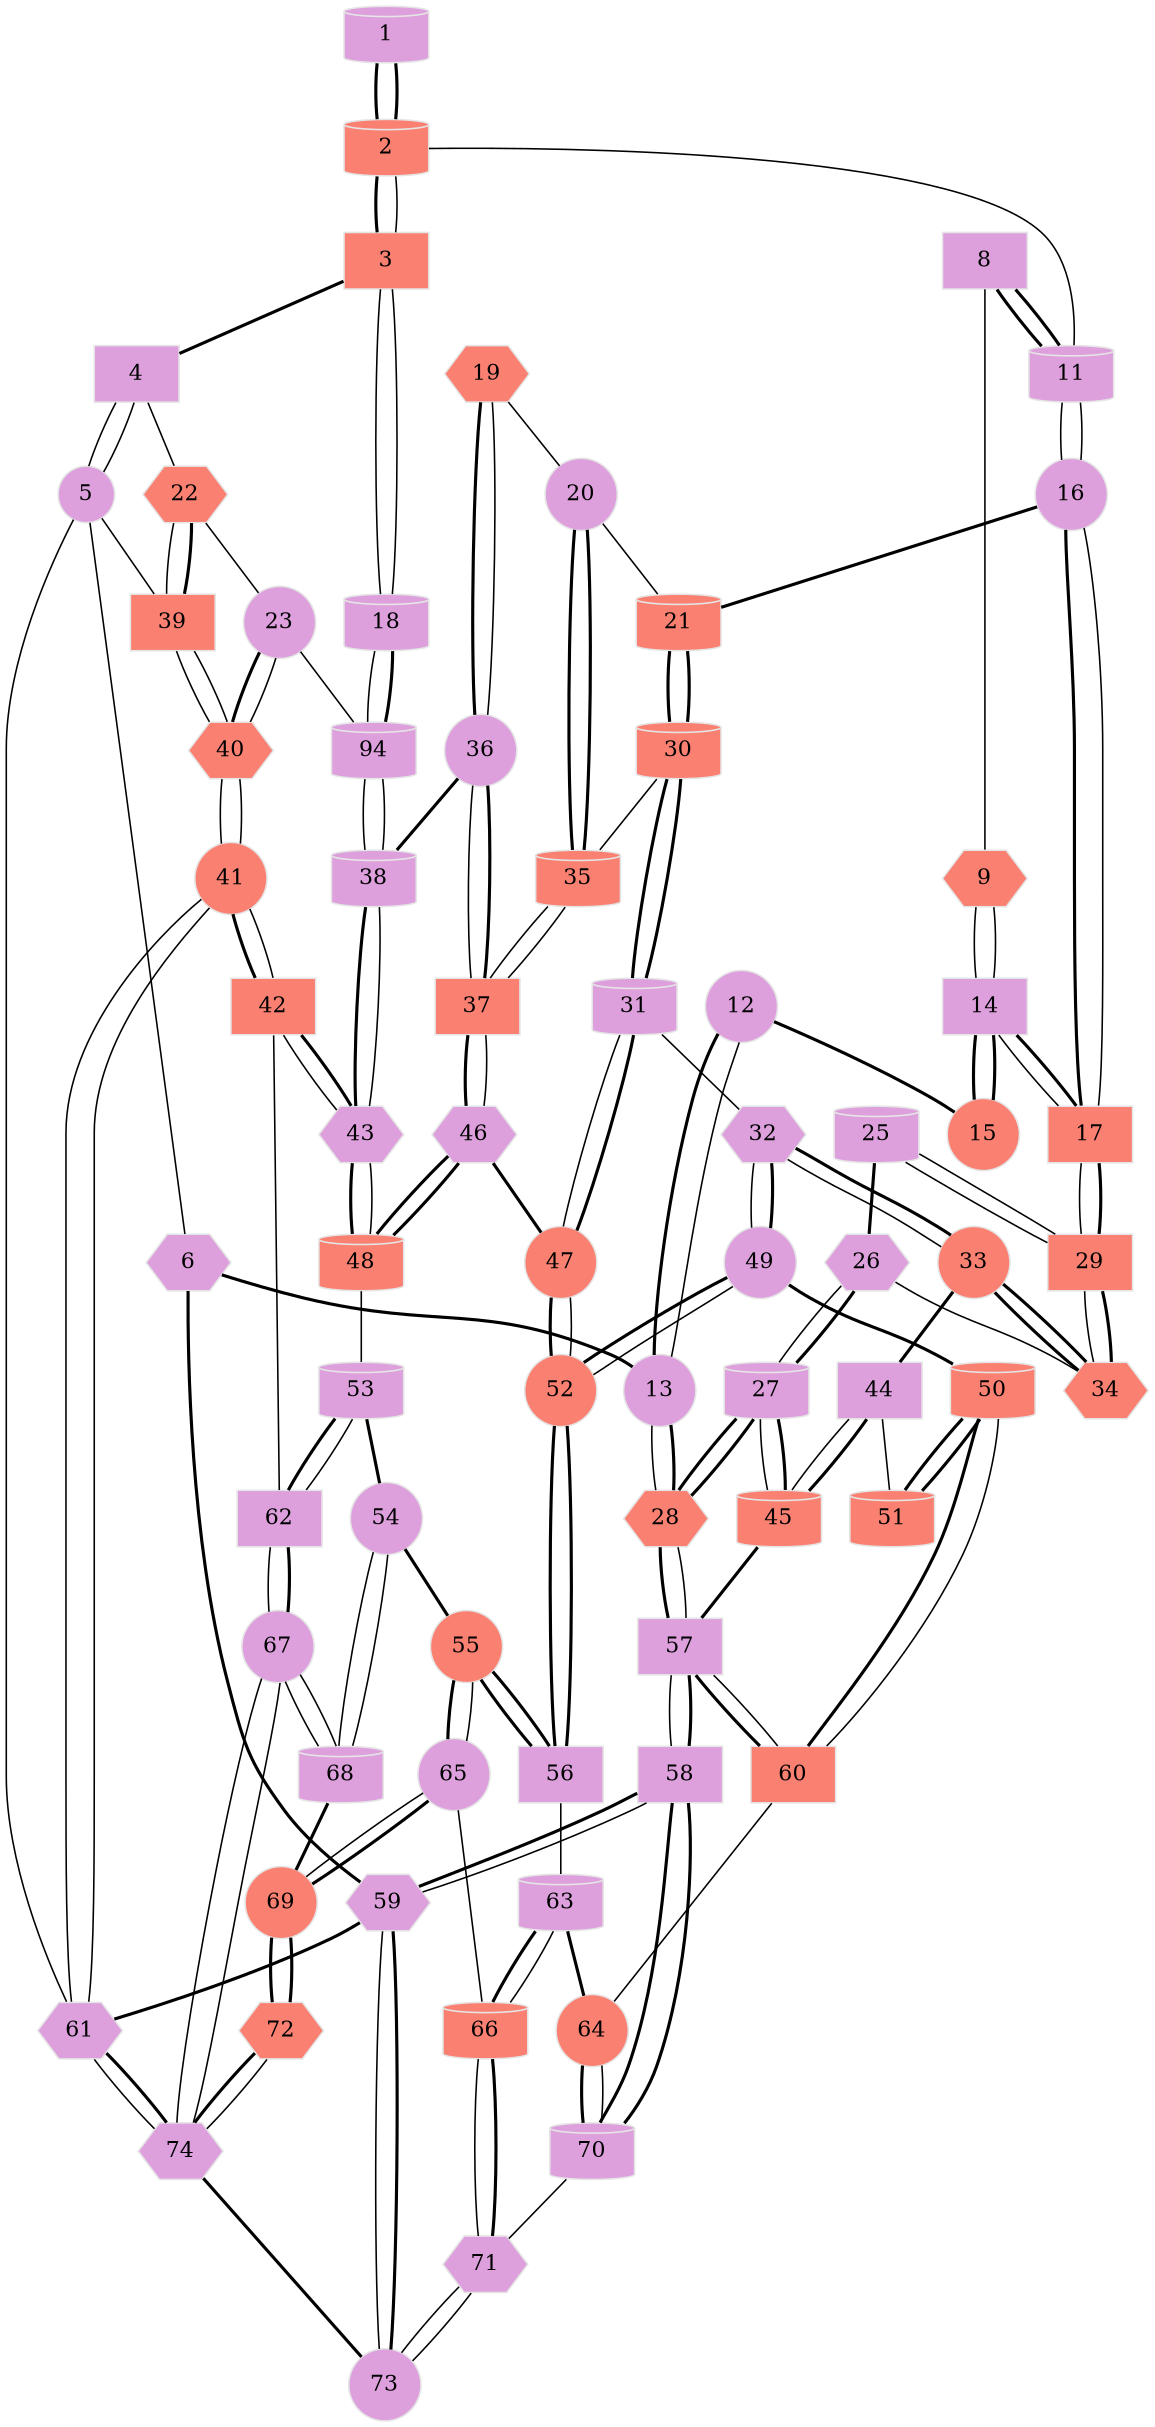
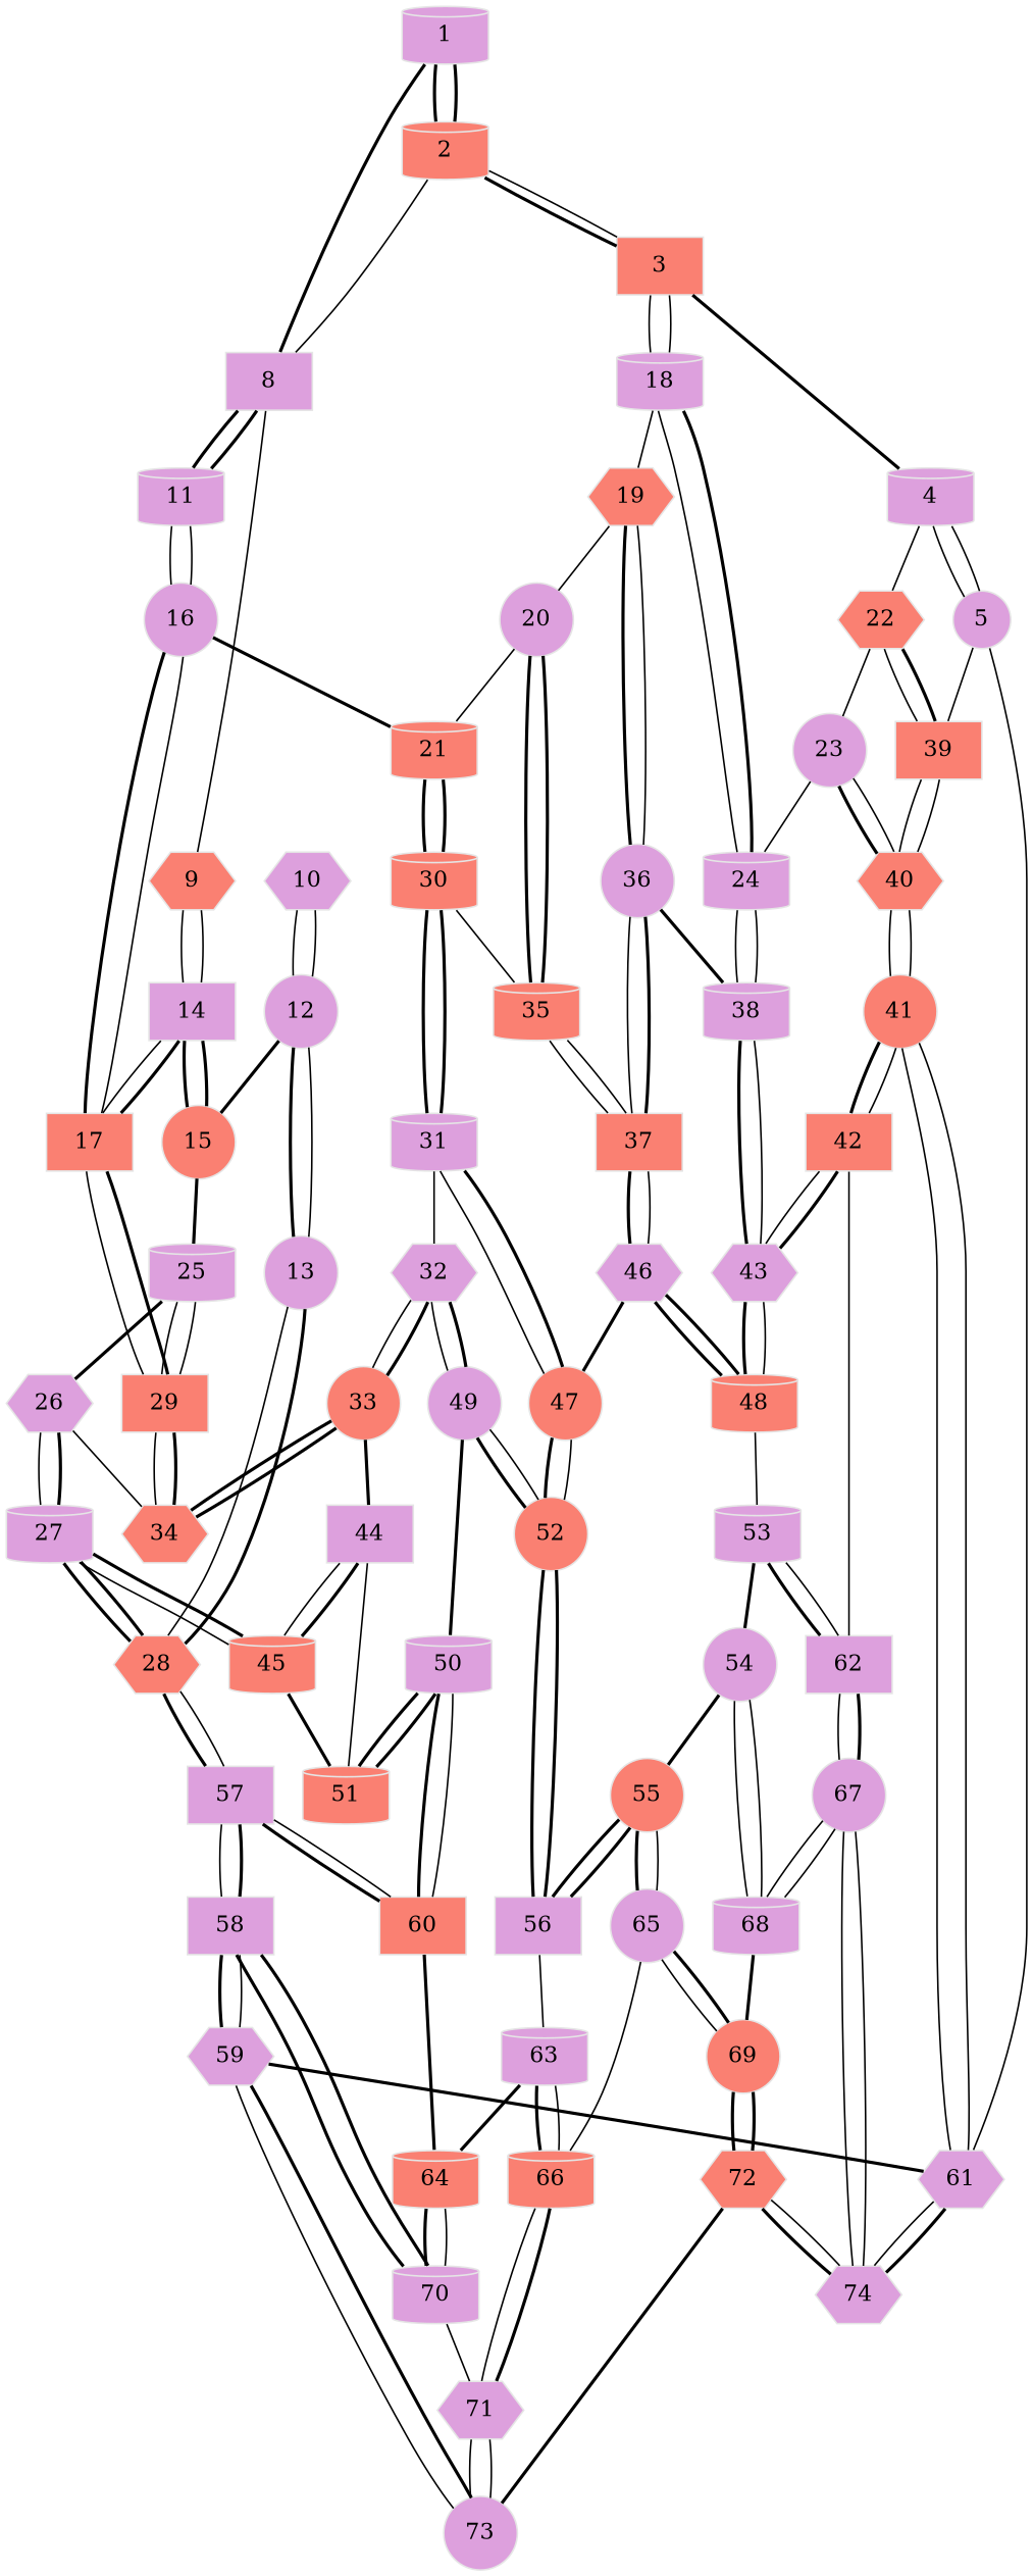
  graph {
    node [color=gray90 fillcolor=plum shape=cylinder style=filled]
    edge [style=solid]
    2 [fillcolor=salmon]
    1
    8 [shape=box]
    3 [fillcolor=salmon shape=box]
    11
    9 [fillcolor=salmon shape=hexagon]
-   4 [shape=box]
+   4
    18
    16 [shape=circle]
    5 [shape=circle]
    22 [fillcolor=salmon shape=hexagon]
    19 [fillcolor=salmon shape=hexagon]
-   24 [label=94]
-   6 [shape=hexagon]
+   24
    39 [fillcolor=salmon shape=box]
    61 [shape=hexagon]
    23 [shape=circle]
    13 [shape=circle]
    59 [shape=hexagon]
    40 [fillcolor=salmon shape=hexagon]
    74 [shape=hexagon]
    28 [fillcolor=salmon shape=hexagon]
    73 [shape=circle]
+   10 [shape=hexagon]
    12 [shape=circle]
    14 [shape=box]
    15 [fillcolor=salmon shape=circle]
    17 [fillcolor=salmon shape=box]
    21 [fillcolor=salmon]
    25
    57 [shape=box]
    29 [fillcolor=salmon shape=box]
    26 [shape=hexagon]
    30 [fillcolor=salmon]
    34 [fillcolor=salmon shape=hexagon]
    20 [shape=circle]
    36 [shape=circle]
    38
    35 [fillcolor=salmon]
    37 [fillcolor=salmon shape=box]
    31
    41 [fillcolor=salmon shape=circle]
    43 [shape=hexagon]
    27
    45 [fillcolor=salmon]
    51 [fillcolor=salmon]
    60 [fillcolor=salmon shape=box]
    58 [shape=box]
    32 [shape=hexagon]
    47 [fillcolor=salmon shape=circle]
    33 [fillcolor=salmon shape=circle]
    49 [shape=circle]
    52 [fillcolor=salmon shape=circle]
    44 [shape=box]
-   50 [fillcolor=salmon]
+   50
    46 [shape=hexagon]
    48 [fillcolor=salmon]
    42 [fillcolor=salmon shape=box]
    62 [shape=box]
    67 [shape=circle]
    53
    56 [shape=box]
    54 [shape=circle]
-   64 [fillcolor=salmon shape=circle]
+   64 [fillcolor=salmon]
    63
    55 [fillcolor=salmon shape=circle]
    68
    65 [shape=circle]
    69 [fillcolor=salmon shape=circle]
    66 [fillcolor=salmon]
    70
    71 [shape=hexagon]
    72 [fillcolor=salmon shape=hexagon]
    2 -- 3 [style=bold]
    2 -- 3
-   2 -- 11
+   2 -- 8
    1 -- 2 [style=bold]
    1 -- 2 [style=bold]
+   1 -- 8 [style=bold]
    8 -- 11 [style=bold]
    8 -- 11 [style=bold]
    8 -- 9
    3 -- 4 [style=bold]
    3 -- 18
    3 -- 18
    11 -- 16
    11 -- 16
    9 -- 14
    9 -- 14
    4 -- 5
    4 -- 5
    4 -- 22
+   18 -- 19
    18 -- 24
    18 -- 24 [style=bold]
    16 -- 17 [style=bold]
    16 -- 17
    16 -- 21 [style=bold]
-   5 -- 6
    5 -- 39
    5 -- 61
    22 -- 39
    22 -- 39 [style=bold]
    22 -- 23
    19 -- 20
    19 -- 36 [style=bold]
    19 -- 36
    24 -- 38
    24 -- 38
-   6 -- 13 [style=bold]
-   6 -- 59 [style=bold]
    39 -- 40
    39 -- 40
    61 -- 74
    61 -- 74 [style=bold]
    23 -- 24
    23 -- 40 [style=bold]
    23 -- 40
    13 -- 28
    13 -- 28 [style=bold]
    59 -- 61 [style=bold]
    59 -- 73
    59 -- 73 [style=bold]
    40 -- 41
    40 -- 41
    28 -- 57 [style=bold]
    28 -- 57
+   10 -- 12
+   10 -- 12
    12 -- 13 [style=bold]
    12 -- 13
    12 -- 15 [style=bold]
    14 -- 15 [style=bold]
    14 -- 15 [style=bold]
    14 -- 17
    14 -- 17 [style=bold]
+   15 -- 25 [style=bold]
    17 -- 29
    17 -- 29 [style=bold]
    21 -- 30 [style=bold]
    21 -- 30 [style=bold]
    25 -- 29
    25 -- 29
    25 -- 26 [style=bold]
    57 -- 60 [style=bold]
    57 -- 60
    57 -- 58
    57 -- 58 [style=bold]
    29 -- 34
    29 -- 34 [style=bold]
    26 -- 34
    26 -- 27
    26 -- 27 [style=bold]
    30 -- 35
    30 -- 31 [style=bold]
    30 -- 31 [style=bold]
    20 -- 21
    20 -- 35 [style=bold]
    20 -- 35 [style=bold]
    36 -- 38 [style=bold]
    36 -- 37
    36 -- 37 [style=bold]
    38 -- 43 [style=bold]
    38 -- 43
    35 -- 37
    35 -- 37
    37 -- 46 [style=bold]
    37 -- 46
    31 -- 32
    31 -- 47
    31 -- 47 [style=bold]
    41 -- 61
    41 -- 61
    41 -- 42 [style=bold]
    41 -- 42
    43 -- 48 [style=bold]
    43 -- 48
    27 -- 28 [style=bold]
    27 -- 28 [style=bold]
    27 -- 45
    27 -- 45 [style=bold]
-   45 -- 57 [style=bold]
-   60 -- 64
+   45 -- 51 [style=bold]
+   60 -- 64 [style=bold]
    58 -- 59 [style=bold]
    58 -- 59
    58 -- 70 [style=bold]
    58 -- 70 [style=bold]
    32 -- 33
    32 -- 33 [style=bold]
    32 -- 49
    32 -- 49 [style=bold]
    47 -- 52 [style=bold]
    47 -- 52
    33 -- 34 [style=bold]
    33 -- 34 [style=bold]
    33 -- 44 [style=bold]
    49 -- 52 [style=bold]
    49 -- 52
    49 -- 50 [style=bold]
    52 -- 56 [style=bold]
    52 -- 56 [style=bold]
    44 -- 45
    44 -- 45 [style=bold]
    44 -- 51
    50 -- 51 [style=bold]
    50 -- 51 [style=bold]
    50 -- 60 [style=bold]
    50 -- 60
    46 -- 47 [style=bold]
    46 -- 48 [style=bold]
    46 -- 48 [style=bold]
    48 -- 53
    42 -- 43
    42 -- 43 [style=bold]
    42 -- 62
    62 -- 67
    62 -- 67 [style=bold]
    67 -- 74
    67 -- 74
    67 -- 68
    67 -- 68
    53 -- 62 [style=bold]
    53 -- 62
    53 -- 54 [style=bold]
    56 -- 63
    54 -- 55 [style=bold]
    54 -- 68
    54 -- 68
    64 -- 70 [style=bold]
    64 -- 70
    63 -- 64 [style=bold]
    63 -- 66 [style=bold]
    63 -- 66
    55 -- 56 [style=bold]
    55 -- 56 [style=bold]
    55 -- 65 [style=bold]
    55 -- 65
    68 -- 69 [style=bold]
    65 -- 69
    65 -- 69 [style=bold]
    65 -- 66
    69 -- 72 [style=bold]
    69 -- 72 [style=bold]
    66 -- 71
    66 -- 71 [style=bold]
    70 -- 71
    71 -- 73
    71 -- 73
    72 -- 74 [style=bold]
    72 -- 74
-   74 -- 73 [style=bold]
+   72 -- 73 [style=bold]
  }
